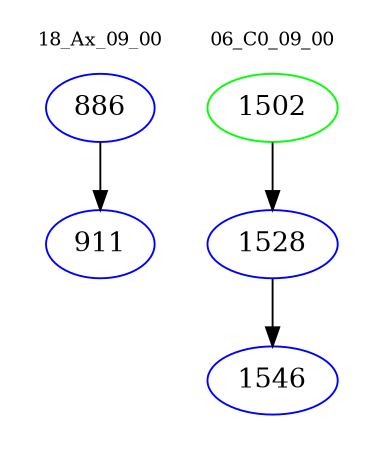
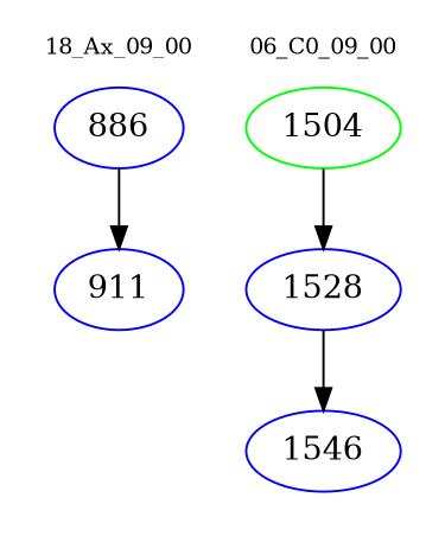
  digraph {
    node [color=blue]
    edge [color=black]
    n1 [label=886]
    n2 [label=911]
-   n3 [color=green label=1502]
+   n3 [color=green label=1504]
    n4 [label=1528]
    n5 [label=1546]
    subgraph cluster_1 {
      color=white
      fontsize=10
      label="18_Ax_09_00"
      n1
      n2
    }
    subgraph cluster_2 {
      color=white
      fontsize=10
      label="06_C0_09_00"
      n3
      n4
      n5
    }
    n1 -> n2
    n3 -> n4
    n4 -> n5
  }
